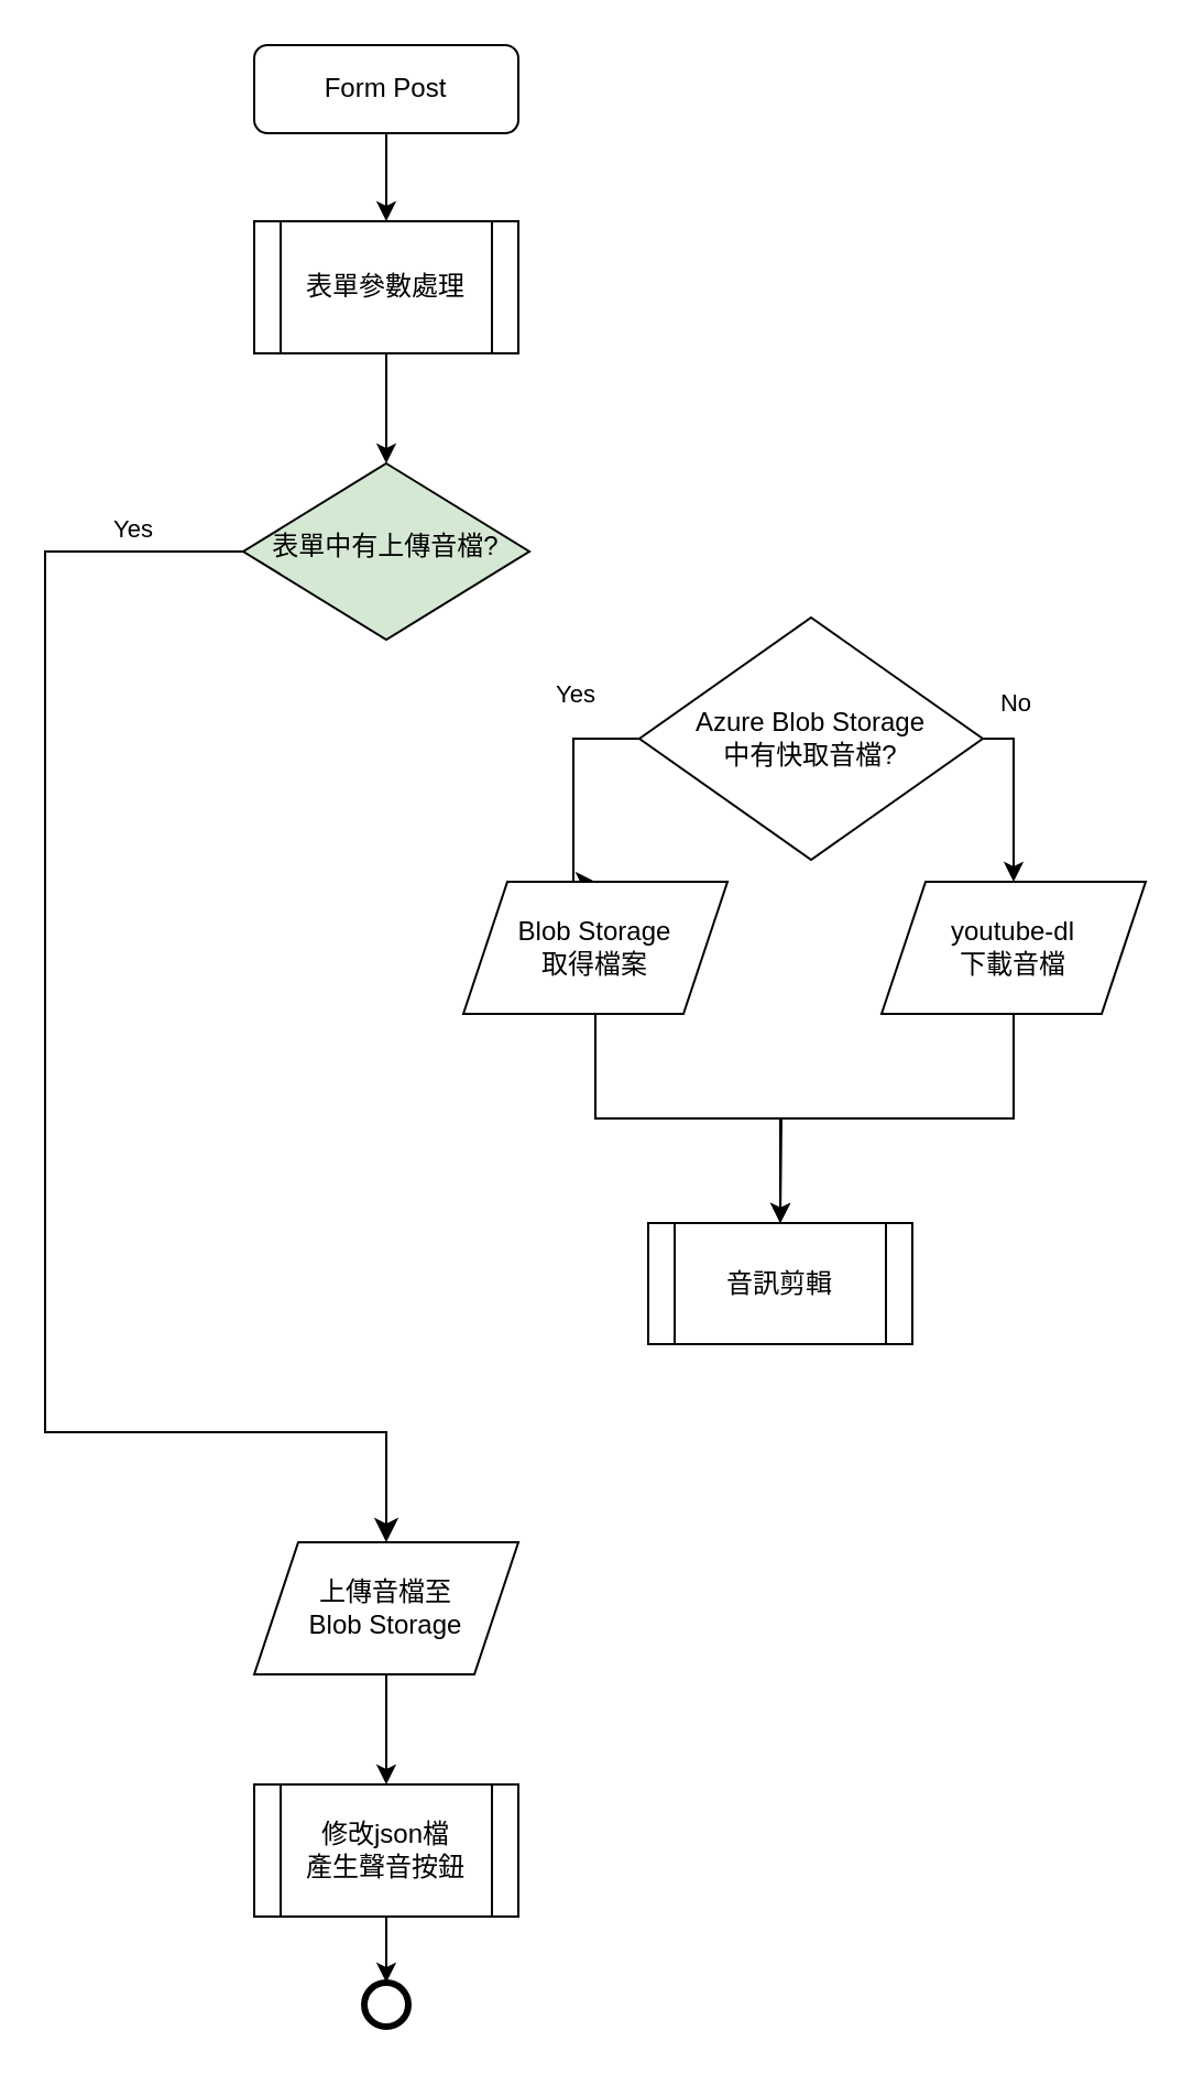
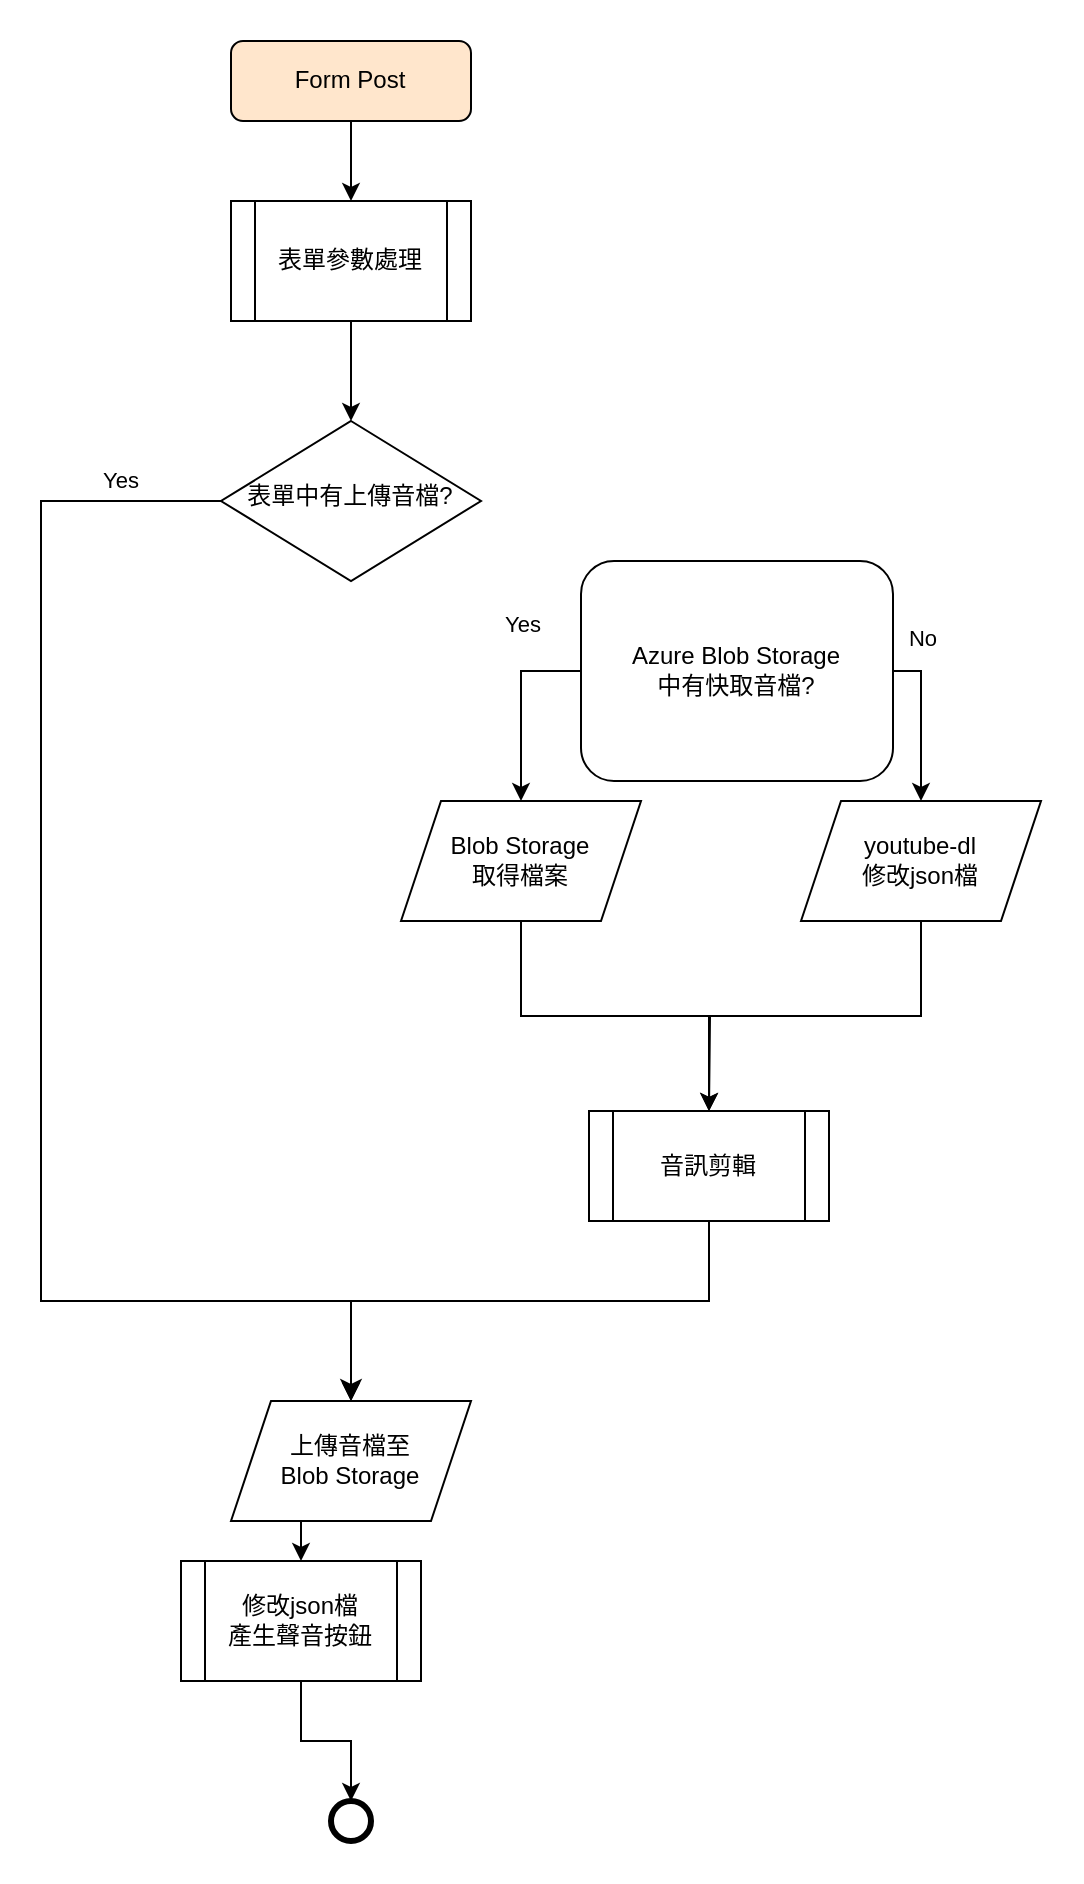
  <mxCell id="0" />
  <mxCell id="1" parent="0" />
  <mxCell id="2" style="edgeStyle=orthogonalEdgeStyle;rounded=0;orthogonalLoop=1;jettySize=auto;html=1;exitX=0.5;exitY=1;exitDx=0;exitDy=0;" parent="1" source="3" edge="1"><mxGeometry relative="1" as="geometry"><mxPoint x="175" y="100" as="targetPoint" /></mxGeometry></mxCell>
- <mxCell id="3" value="Form Post" style="rounded=1;whiteSpace=wrap;html=1;fontSize=12;glass=0;strokeWidth=1;shadow=0;" parent="1" vertex="1"><mxGeometry x="115" y="20" width="120" height="40" as="geometry" /></mxCell>
+ <mxCell id="3" value="Form Post" style="rounded=1;whiteSpace=wrap;html=1;fontSize=12;glass=0;strokeWidth=1;shadow=0;fillColor=#ffe6cc;" parent="1" vertex="1"><mxGeometry x="115" y="20" width="120" height="40" as="geometry" /></mxCell>
  <mxCell id="4" value="Yes" style="rounded=0;html=1;jettySize=auto;orthogonalLoop=1;fontSize=11;endArrow=classic;endFill=1;endSize=8;strokeWidth=1;shadow=0;labelBackgroundColor=none;edgeStyle=orthogonalEdgeStyle;entryX=0.5;entryY=0;entryDx=0;entryDy=0;" parent="1" source="5" target="20" edge="1"><mxGeometry x="-0.856" y="-10" relative="1" as="geometry"><mxPoint as="offset" /><mxPoint x="20" y="370" as="targetPoint" /><Array as="points"><mxPoint x="20" y="250" /><mxPoint x="20" y="650" /><mxPoint x="175" y="650" /></Array></mxGeometry></mxCell>
- <mxCell id="5" value="表單中有上傳音檔?" style="rhombus;whiteSpace=wrap;html=1;shadow=0;fontFamily=Helvetica;fontSize=12;align=center;strokeWidth=1;spacing=6;spacingTop=-4;fillColor=#d5e8d4;" parent="1" vertex="1"><mxGeometry x="110" y="210" width="130" height="80" as="geometry" /></mxCell>
+ <mxCell id="5" value="表單中有上傳音檔?" style="rhombus;whiteSpace=wrap;html=1;shadow=0;fontFamily=Helvetica;fontSize=12;align=center;strokeWidth=1;spacing=6;spacingTop=-4;" parent="1" vertex="1"><mxGeometry x="110" y="210" width="130" height="80" as="geometry" /></mxCell>
  <mxCell id="6" style="edgeStyle=orthogonalEdgeStyle;rounded=0;orthogonalLoop=1;jettySize=auto;html=1;exitX=0.5;exitY=1;exitDx=0;exitDy=0;" parent="1" target="5" edge="1"><mxGeometry relative="1" as="geometry"><mxPoint x="160" y="160" as="sourcePoint" /><Array as="points"><mxPoint x="175" y="160" /></Array></mxGeometry></mxCell>
  <mxCell id="7" value="" style="edgeStyle=orthogonalEdgeStyle;rounded=0;orthogonalLoop=1;jettySize=auto;html=1;entryX=0.5;entryY=0;entryDx=0;entryDy=0;" parent="1" source="11" target="13" edge="1"><mxGeometry relative="1" as="geometry"><Array as="points"><mxPoint x="260" y="335" /></Array></mxGeometry></mxCell>
  <mxCell id="8" value="Yes" style="edgeLabel;html=1;align=center;verticalAlign=middle;resizable=0;points=[];labelBackgroundColor=none;" parent="7" vertex="1" connectable="0"><mxGeometry x="-0.309" y="1" relative="1" as="geometry"><mxPoint x="-1" y="-27" as="offset" /></mxGeometry></mxCell>
  <mxCell id="9" value="" style="edgeStyle=orthogonalEdgeStyle;rounded=0;orthogonalLoop=1;jettySize=auto;html=1;" parent="1" source="11" target="15" edge="1"><mxGeometry relative="1" as="geometry"><Array as="points"><mxPoint x="460" y="335" /></Array></mxGeometry></mxCell>
  <mxCell id="10" value="No" style="edgeLabel;html=1;align=center;verticalAlign=middle;resizable=0;points=[];labelBackgroundColor=none;" parent="9" vertex="1" connectable="0"><mxGeometry relative="1" as="geometry"><mxPoint y="-43" as="offset" /></mxGeometry></mxCell>
- <mxCell id="11" value="&lt;div&gt;Azure Blob Storage&lt;/div&gt;&lt;div&gt;中有快取音檔?&lt;/div&gt;" style="rhombus;whiteSpace=wrap;html=1;" parent="1" vertex="1"><mxGeometry x="290" y="280" width="156" height="110" as="geometry" /></mxCell>
+ <mxCell id="11" value="&lt;div&gt;Azure Blob Storage&lt;/div&gt;&lt;div&gt;中有快取音檔?&lt;/div&gt;" style="whiteSpace=wrap;html=1;rounded=1;" parent="1" vertex="1"><mxGeometry x="290" y="280" width="156" height="110" as="geometry" /></mxCell>
  <mxCell id="12" style="edgeStyle=orthogonalEdgeStyle;rounded=0;orthogonalLoop=1;jettySize=auto;html=1;exitX=0.5;exitY=1;exitDx=0;exitDy=0;" parent="1" source="13" edge="1"><mxGeometry relative="1" as="geometry"><mxPoint x="354" y="555" as="targetPoint" /></mxGeometry></mxCell>
- <mxCell id="13" value="&lt;div&gt;Blob Storage&lt;/div&gt;&lt;div&gt;取得檔案&lt;/div&gt;" style="shape=parallelogram;perimeter=parallelogramPerimeter;whiteSpace=wrap;html=1;fixedSize=1;" parent="1" vertex="1"><mxGeometry x="210" y="400" width="120" height="60" as="geometry" /></mxCell>
+ <mxCell id="13" value="&lt;div&gt;Blob Storage&lt;/div&gt;&lt;div&gt;取得檔案&lt;/div&gt;" style="shape=parallelogram;perimeter=parallelogramPerimeter;whiteSpace=wrap;html=1;fixedSize=1;" parent="1" vertex="1"><mxGeometry x="200" y="400" width="120" height="60" as="geometry" /></mxCell>
  <mxCell id="14" style="edgeStyle=orthogonalEdgeStyle;rounded=0;orthogonalLoop=1;jettySize=auto;html=1;exitX=0.5;exitY=1;exitDx=0;exitDy=0;entryX=0.5;entryY=0;entryDx=0;entryDy=0;" parent="1" source="15" target="17" edge="1"><mxGeometry relative="1" as="geometry" /></mxCell>
- <mxCell id="15" value="&lt;div&gt;youtube-dl&lt;/div&gt;&lt;div&gt;下載音檔&lt;/div&gt;" style="shape=parallelogram;perimeter=parallelogramPerimeter;whiteSpace=wrap;html=1;fixedSize=1;" parent="1" vertex="1"><mxGeometry x="400" y="400" width="120" height="60" as="geometry" /></mxCell>
+ <mxCell id="15" value="&lt;div&gt;youtube-dl&lt;/div&gt;&lt;div&gt;修改json檔&lt;/div&gt;" style="shape=parallelogram;perimeter=parallelogramPerimeter;whiteSpace=wrap;html=1;fixedSize=1;" parent="1" vertex="1"><mxGeometry x="400" y="400" width="120" height="60" as="geometry" /></mxCell>
+ <mxCell id="16" style="edgeStyle=orthogonalEdgeStyle;rounded=0;orthogonalLoop=1;jettySize=auto;html=1;exitX=0.5;exitY=1;exitDx=0;exitDy=0;entryX=0.5;entryY=0;entryDx=0;entryDy=0;" parent="1" source="17" target="20" edge="1"><mxGeometry relative="1" as="geometry"><Array as="points"><mxPoint x="354" y="650" /><mxPoint x="175" y="650" /></Array></mxGeometry></mxCell>
  <mxCell id="17" value="音訊剪輯" style="shape=process;whiteSpace=wrap;html=1;backgroundOutline=1;" parent="1" vertex="1"><mxGeometry x="294" y="555" width="120" height="55" as="geometry" /></mxCell>
  <mxCell id="18" value="表單參數處理" style="shape=process;whiteSpace=wrap;html=1;backgroundOutline=1;" parent="1" vertex="1"><mxGeometry x="115" y="100" width="120" height="60" as="geometry" /></mxCell>
  <mxCell id="19" style="edgeStyle=orthogonalEdgeStyle;rounded=0;orthogonalLoop=1;jettySize=auto;html=1;exitX=0.5;exitY=1;exitDx=0;exitDy=0;entryX=0.5;entryY=0;entryDx=0;entryDy=0;endArrow=classic;endFill=1;" parent="1" source="20" target="22" edge="1"><mxGeometry relative="1" as="geometry" /></mxCell>
  <mxCell id="20" value="&lt;div&gt;上傳音檔至&lt;/div&gt;&lt;div&gt;Blob Storage&lt;/div&gt;" style="shape=parallelogram;perimeter=parallelogramPerimeter;whiteSpace=wrap;html=1;fixedSize=1;" parent="1" vertex="1"><mxGeometry x="115" y="700" width="120" height="60" as="geometry" /></mxCell>
  <mxCell id="21" style="edgeStyle=orthogonalEdgeStyle;rounded=0;orthogonalLoop=1;jettySize=auto;html=1;exitX=0.5;exitY=1;exitDx=0;exitDy=0;entryX=0.5;entryY=0;entryDx=0;entryDy=0;entryPerimeter=0;endArrow=classic;endFill=1;" parent="1" source="22" target="23" edge="1"><mxGeometry relative="1" as="geometry" /></mxCell>
- <mxCell id="22" value="&lt;div&gt;修改json檔&lt;/div&gt;&lt;div&gt;產生聲音按鈕&lt;br&gt;&lt;/div&gt;" style="shape=process;whiteSpace=wrap;html=1;backgroundOutline=1;" parent="1" vertex="1"><mxGeometry x="115" y="810" width="120" height="60" as="geometry" /></mxCell>
+ <mxCell id="22" value="&lt;div&gt;修改json檔&lt;/div&gt;&lt;div&gt;產生聲音按鈕&lt;br&gt;&lt;/div&gt;" style="shape=process;whiteSpace=wrap;html=1;backgroundOutline=1;" parent="1" vertex="1"><mxGeometry x="90" y="780" width="120" height="60" as="geometry" /></mxCell>
  <mxCell id="23" value="" style="points=[[0.145,0.145,0],[0.5,0,0],[0.855,0.145,0],[1,0.5,0],[0.855,0.855,0],[0.5,1,0],[0.145,0.855,0],[0,0.5,0]];shape=mxgraph.bpmn.event;html=1;verticalLabelPosition=bottom;labelBackgroundColor=#ffffff;verticalAlign=top;align=center;perimeter=ellipsePerimeter;outlineConnect=0;aspect=fixed;outline=end;symbol=terminate2;" parent="1" vertex="1"><mxGeometry x="165" y="900" width="20" height="20" as="geometry" /></mxCell>
